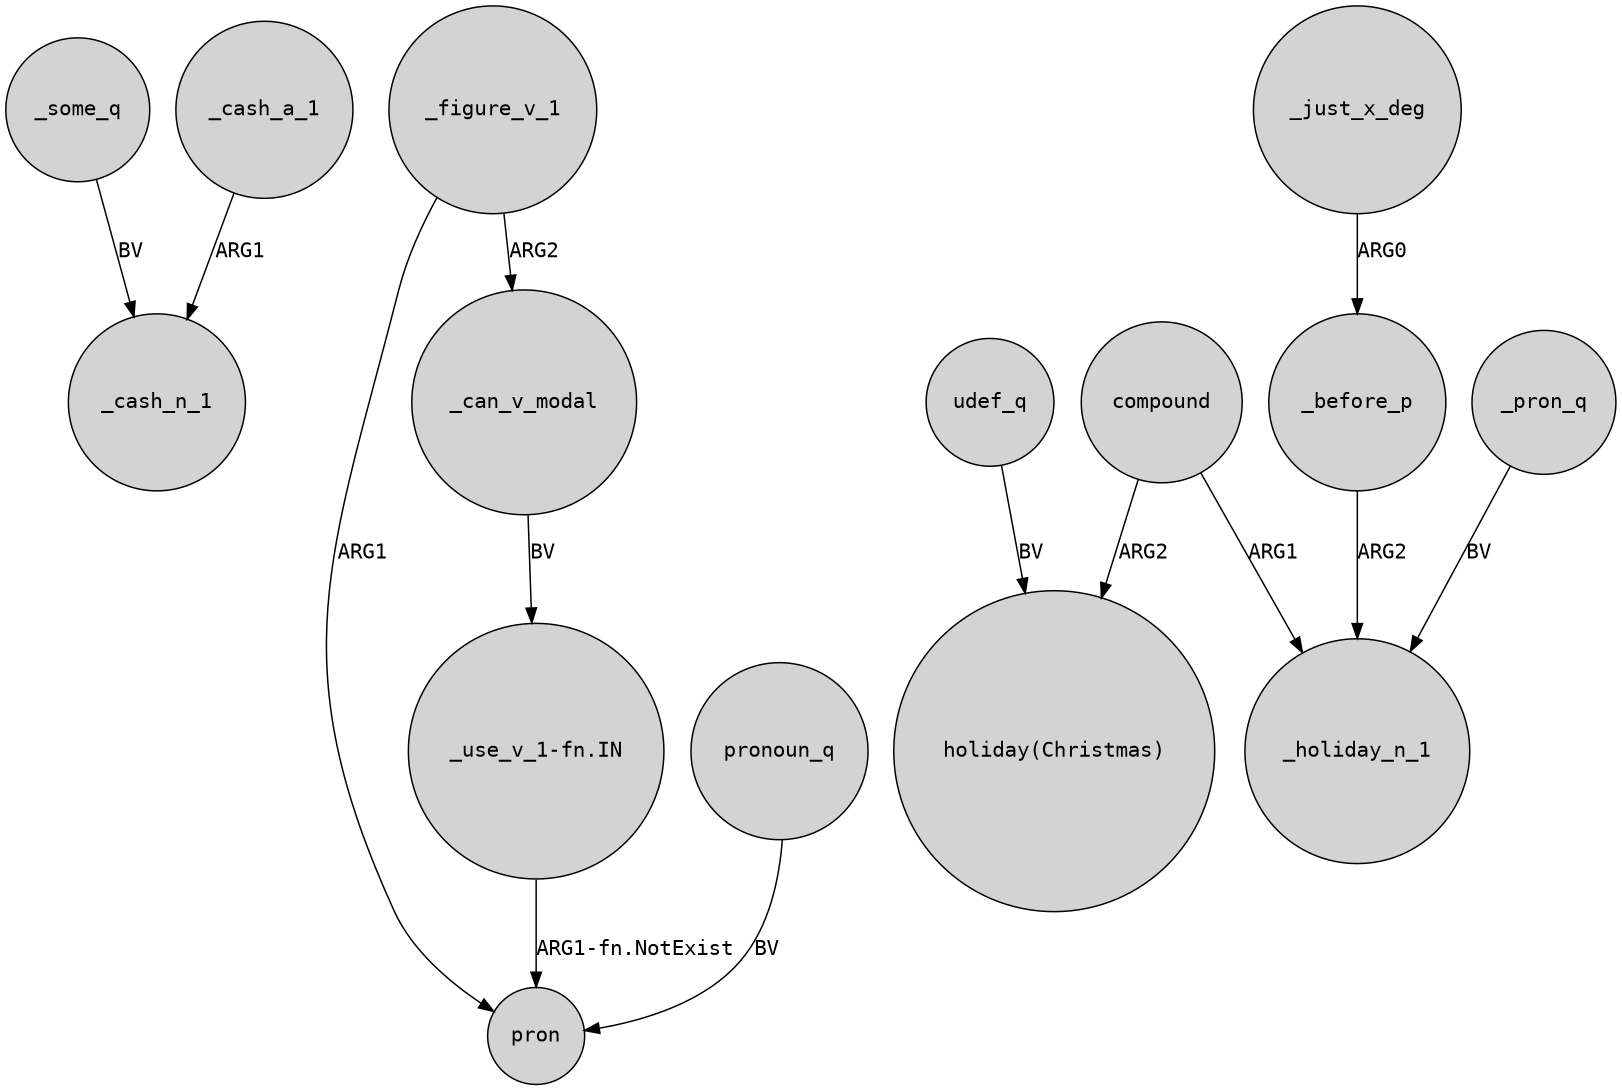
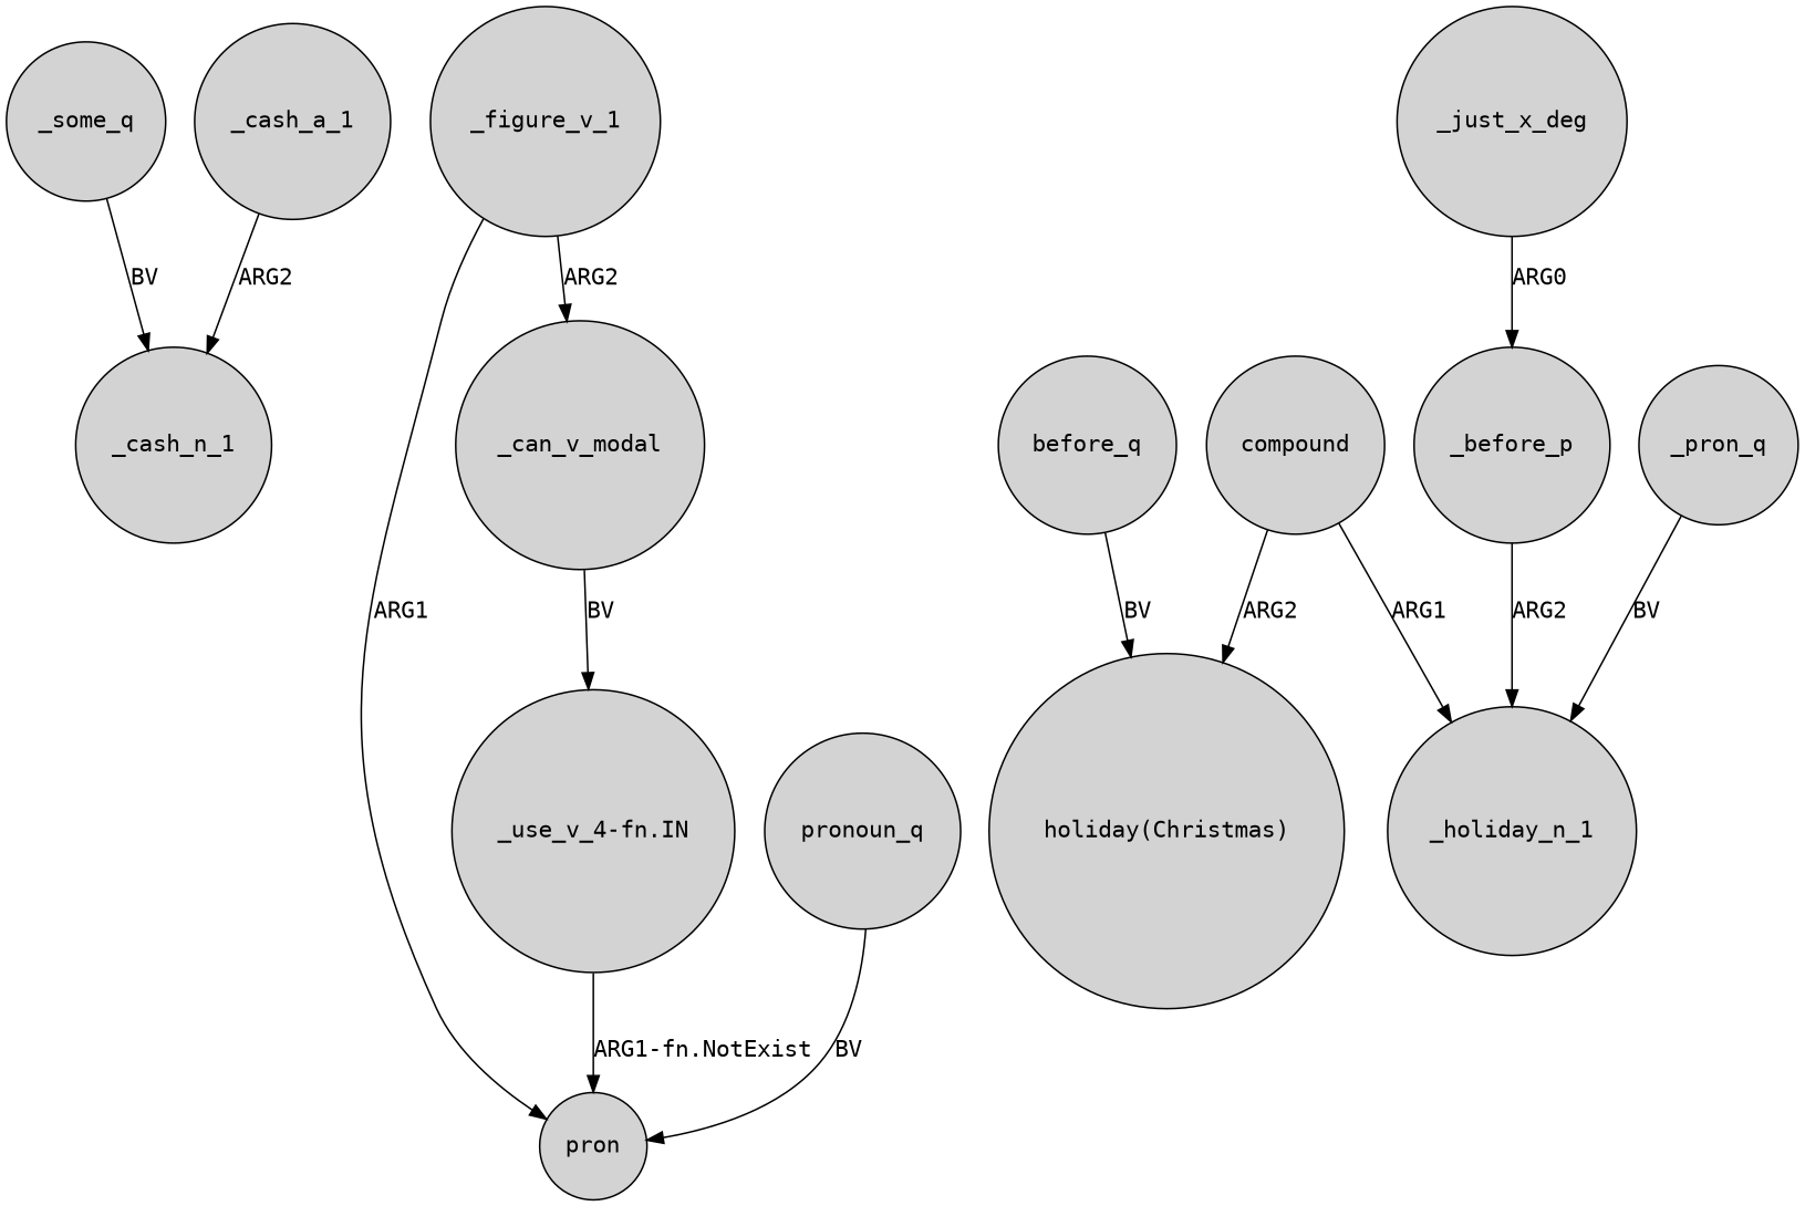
  digraph {
    fontname="DejaVu Sans Mono"
    node [fontname="DejaVu Sans Mono" shape=circle style=filled]
    edge [fontname="DejaVu Sans Mono"]
    _some_q
    _cash_n_1
-   "_use_v_1-fn.IN"
+   "_use_v_1-fn.IN" [label="_use_v_4-fn.IN"]
    pron
    n5 [label=_cash_a_1]
    compound
    "holiday(Christmas)"
    _holiday_n_1
    n9 [label=_pron_q]
    _before_p
    _figure_v_1
    _can_v_modal
    _just_x_deg
-   udef_q
+   udef_q [label=before_q]
    pronoun_q
    _some_q -> _cash_n_1 [label=BV]
    "_use_v_1-fn.IN" -> pron [label="ARG1-fn.NotExist"]
-   n5 -> _cash_n_1 [label=ARG1]
+   n5 -> _cash_n_1 [label=ARG2]
    compound -> "holiday(Christmas)" [label=ARG2]
    compound -> _holiday_n_1 [label=ARG1]
    n9 -> _holiday_n_1 [label=BV]
    _before_p -> _holiday_n_1 [label=ARG2]
    _figure_v_1 -> pron [label=ARG1]
    _figure_v_1 -> _can_v_modal [label=ARG2]
    _can_v_modal -> "_use_v_1-fn.IN" [label=BV]
    _just_x_deg -> _before_p [label=ARG0]
    udef_q -> "holiday(Christmas)" [label=BV]
    pronoun_q -> pron [label=BV]
  }
